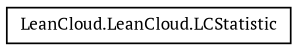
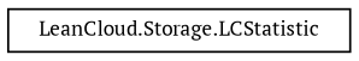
  digraph {
    rankdir=LR
    fontname="PT Serif"
-   n1 [color=black fillcolor=white fontname="PT Serif" fontsize=10 height=0.2 label="LeanCloud.LeanCloud.LCStatistic" shape=record style=filled width=0.4]
+   n1 [color=black fillcolor=white fontname="PT Serif" fontsize=10 height=0.2 label="LeanCloud.Storage.LCStatistic" shape=record style=filled width=0.4]
  }
